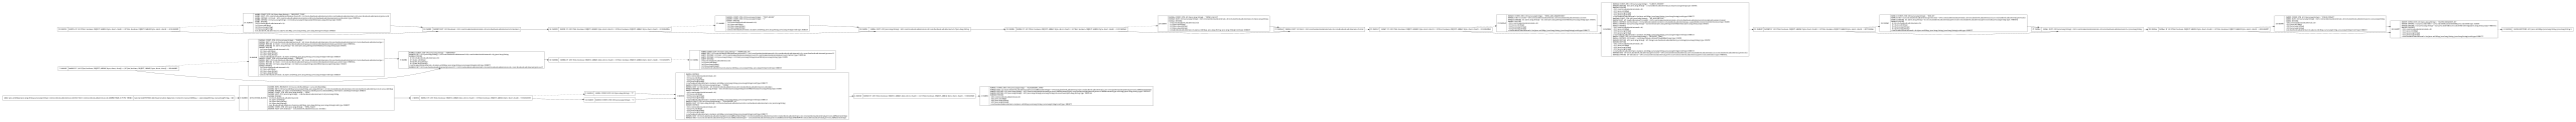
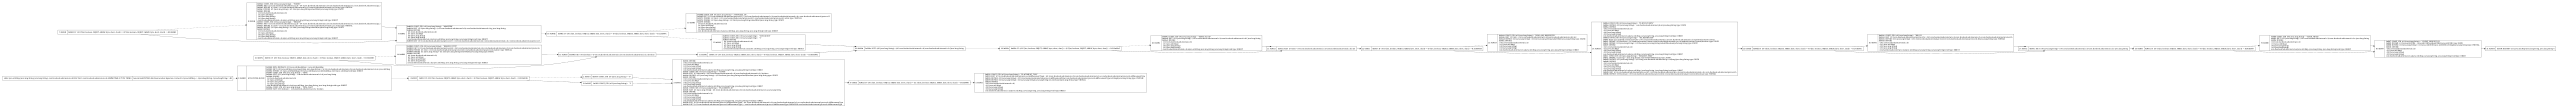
  digraph {
    fontname="Noto Serif"
    rankdir=LR
    node [fontname="Noto Serif" shape=record]
    edge [fontname="Noto Serif"]
    n1 [label="{0\:\ 0x0000|MTH_ENTER_BLOCK\l|0x0000: NEW_INSTANCE  (r1 I:java.util.HashMap) =  java.util.HashMap \l0x0002: IGET  (r0 I:java.util.Map\<java.lang.String, java.lang.String\>) = (r4 I:com.facebook.ads.internal.o.b) com.facebook.ads.internal.o.b.m java.util.Map \l0x0004: INVOKE  (r1 I:java.util.HashMap), (r0 I:java.util.Map) java.util.HashMap.\<init\>(java.util.Map):void type: DIRECT \l0x0007: CONST_STR  (r0 I:java.lang.String) =  \"IDFA\" \l0x0009: SGET  (r2 I:java.lang.String) =  com.facebook.ads.internal.c.b.b java.lang.String \l0x000b: INVOKE  \l  (r4 I:com.facebook.ads.internal.o.b)\l  (r1 I:java.util.Map)\l  (r0 I:java.lang.String)\l  (r2 I:java.lang.String)\l com.facebook.ads.internal.o.b.a(java.util.Map, java.lang.String, java.lang.String):void type: DIRECT \l0x000e: CONST_STR  (r2 I:java.lang.String) =  \"IDFA_FLAG\" \l0x0010: SGET  (r0 I:boolean) =  com.facebook.ads.internal.c.b.c boolean \l}"]
    n2 [label="{1\:\ 0x0012|0x0012: IF  (r0 I:?[int, boolean, OBJECT, ARRAY, byte, short, char]) == (0 ?[int, boolean, OBJECT, ARRAY, byte, short, char])  \-\> B:32:0x0105 \l}"]
    n3 [label="{2\:\ 0x0014|0x0014: CONST_STR  (r0 I:java.lang.String) =  \"0\" \l}"]
    n4 [label="{32\:\ 0x0105|0x0105: CONST_STR  (r0 I:java.lang.String) =  \"1\" \l}"]
    n5 [label="{3\:\ 0x0016|0x0016: INVOKE  \l  (r4 I:com.facebook.ads.internal.o.b)\l  (r1 I:java.util.Map)\l  (r2 I:java.lang.String)\l  (r0 I:java.lang.String)\l com.facebook.ads.internal.o.b.a(java.util.Map, java.lang.String, java.lang.String):void type: DIRECT \l0x0019: CONST_STR  (r0 I:java.lang.String) =  \"COPPA\" \l0x001b: IGET  (r2 I:boolean) = (r4 I:com.facebook.ads.internal.o.b) com.facebook.ads.internal.o.b.j boolean \l0x001d: INVOKE  (r2 I:java.lang.String) = (r2 I:boolean) java.lang.String.valueOf(boolean):java.lang.String type: STATIC \l0x0021: INVOKE  \l  (r4 I:com.facebook.ads.internal.o.b)\l  (r1 I:java.util.Map)\l  (r0 I:java.lang.String)\l  (r2 I:java.lang.String)\l com.facebook.ads.internal.o.b.a(java.util.Map, java.lang.String, java.lang.String):void type: DIRECT \l0x0024: CONST_STR  (r0 I:java.lang.String) =  \"PLACEMENT_ID\" \l0x0026: IGET  (r2 I:java.lang.String) = (r4 I:com.facebook.ads.internal.o.b) com.facebook.ads.internal.o.b.a java.lang.String \l0x0028: INVOKE  \l  (r4 I:com.facebook.ads.internal.o.b)\l  (r1 I:java.util.Map)\l  (r0 I:java.lang.String)\l  (r2 I:java.lang.String)\l com.facebook.ads.internal.o.b.a(java.util.Map, java.lang.String, java.lang.String):void type: DIRECT \l0x002b: IGET  (r0 I:com.facebook.ads.internal.protocol.AdPlacementType) = (r4 I:com.facebook.ads.internal.o.b) com.facebook.ads.internal.o.b.e com.facebook.ads.internal.protocol.AdPlacementType \l0x002d: SGET  (r2 I:com.facebook.ads.internal.protocol.AdPlacementType) =  com.facebook.ads.internal.protocol.AdPlacementType.UNKNOWN com.facebook.ads.internal.protocol.AdPlacementType \l}"]
    n6 [label="{4\:\ 0x002f|0x002f: IF  (r0 I:?[int, boolean, OBJECT, ARRAY, byte, short, char]) == (r2 I:?[int, boolean, OBJECT, ARRAY, byte, short, char])  \-\> B:6:0x0040 \l}"]
    n7 [label="{5\:\ 0x0031|0x0031: CONST_STR  (r0 I:java.lang.String) =  \"PLACEMENT_TYPE\" \l0x0033: IGET  (r2 I:com.facebook.ads.internal.protocol.AdPlacementType) = (r4 I:com.facebook.ads.internal.o.b) com.facebook.ads.internal.o.b.e com.facebook.ads.internal.protocol.AdPlacementType \l0x0035: INVOKE  (r2 I:java.lang.String) = (r2 I:com.facebook.ads.internal.protocol.AdPlacementType) com.facebook.ads.internal.protocol.AdPlacementType.toString():java.lang.String type: VIRTUAL \l0x0039: INVOKE  (r2 I:java.lang.String) = (r2 I:java.lang.String) java.lang.String.toLowerCase():java.lang.String type: VIRTUAL \l0x003d: INVOKE  \l  (r4 I:com.facebook.ads.internal.o.b)\l  (r1 I:java.util.Map)\l  (r0 I:java.lang.String)\l  (r2 I:java.lang.String)\l com.facebook.ads.internal.o.b.a(java.util.Map, java.lang.String, java.lang.String):void type: DIRECT \l}"]
    n8 [label="{7\:\ 0x0042|0x0042: IF  (r0 I:?[int, boolean, OBJECT, ARRAY, byte, short, char]) == (0 ?[int, boolean, OBJECT, ARRAY, byte, short, char])  \-\> B:9:0x0062 \l}"]
    n9 [label="{8\:\ 0x0044|0x0044: CONST_STR  (r0 I:java.lang.String) =  \"WIDTH\" \l0x0046: IGET  (r2 I:com.facebook.ads.internal.q.a.l) = (r4 I:com.facebook.ads.internal.o.b) com.facebook.ads.internal.o.b.l com.facebook.ads.internal.q.a.l \l0x0048: INVOKE  (r2 I:int) = (r2 I:com.facebook.ads.internal.q.a.l) com.facebook.ads.internal.q.a.l.b():int type: VIRTUAL \l0x004c: INVOKE  (r2 I:java.lang.String) = (r2 I:int) java.lang.String.valueOf(int):java.lang.String type: STATIC \l0x0050: INVOKE  \l  (r4 I:com.facebook.ads.internal.o.b)\l  (r1 I:java.util.Map)\l  (r0 I:java.lang.String)\l  (r2 I:java.lang.String)\l com.facebook.ads.internal.o.b.a(java.util.Map, java.lang.String, java.lang.String):void type: DIRECT \l0x0053: CONST_STR  (r0 I:java.lang.String) =  \"HEIGHT\" \l0x0055: IGET  (r2 I:com.facebook.ads.internal.q.a.l) = (r4 I:com.facebook.ads.internal.o.b) com.facebook.ads.internal.o.b.l com.facebook.ads.internal.q.a.l \l0x0057: INVOKE  (r2 I:int) = (r2 I:com.facebook.ads.internal.q.a.l) com.facebook.ads.internal.q.a.l.a():int type: VIRTUAL \l0x005b: INVOKE  (r2 I:java.lang.String) = (r2 I:int) java.lang.String.valueOf(int):java.lang.String type: STATIC \l0x005f: INVOKE  \l  (r4 I:com.facebook.ads.internal.o.b)\l  (r1 I:java.util.Map)\l  (r0 I:java.lang.String)\l  (r2 I:java.lang.String)\l com.facebook.ads.internal.o.b.a(java.util.Map, java.lang.String, java.lang.String):void type: DIRECT \l}"]
    n10 [label="{9\:\ 0x0062|0x0062: CONST_STR  (r0 I:java.lang.String) =  \"ADAPTERS\" \l0x0064: IGET  (r2 I:java.lang.String) = (r4 I:com.facebook.ads.internal.o.b) com.facebook.ads.internal.o.b.g java.lang.String \l0x0066: INVOKE  \l  (r4 I:com.facebook.ads.internal.o.b)\l  (r1 I:java.util.Map)\l  (r0 I:java.lang.String)\l  (r2 I:java.lang.String)\l com.facebook.ads.internal.o.b.a(java.util.Map, java.lang.String, java.lang.String):void type: DIRECT \l0x0069: IGET  (r0 I:com.facebook.ads.internal.protocol.f) = (r4 I:com.facebook.ads.internal.o.b) com.facebook.ads.internal.o.b.c com.facebook.ads.internal.protocol.f \l}"]
    n11 [label="{10\:\ 0x006b|0x006b: IF  (r0 I:?[int, boolean, OBJECT, ARRAY, byte, short, char]) == (0 ?[int, boolean, OBJECT, ARRAY, byte, short, char])  \-\> B:12:0x007c \l}"]
    n12 [label="{11\:\ 0x006d|0x006d: CONST_STR  (r0 I:java.lang.String) =  \"TEMPLATE_ID\" \l0x006f: IGET  (r2 I:com.facebook.ads.internal.protocol.f) = (r4 I:com.facebook.ads.internal.o.b) com.facebook.ads.internal.o.b.c com.facebook.ads.internal.protocol.f \l0x0071: INVOKE  (r2 I:int) = (r2 I:com.facebook.ads.internal.protocol.f) com.facebook.ads.internal.protocol.f.a():int type: VIRTUAL \l0x0075: INVOKE  (r2 I:java.lang.String) = (r2 I:int) java.lang.String.valueOf(int):java.lang.String type: STATIC \l0x0079: INVOKE  \l  (r4 I:com.facebook.ads.internal.o.b)\l  (r1 I:java.util.Map)\l  (r0 I:java.lang.String)\l  (r2 I:java.lang.String)\l com.facebook.ads.internal.o.b.a(java.util.Map, java.lang.String, java.lang.String):void type: DIRECT \l}"]
    n13 [label="{13\:\ 0x007e|0x007e: IF  (r0 I:?[int, boolean, OBJECT, ARRAY, byte, short, char]) == (0 ?[int, boolean, OBJECT, ARRAY, byte, short, char])  \-\> B:15:0x008f \l}"]
    n14 [label="{14\:\ 0x0080|0x0080: CONST_STR  (r0 I:java.lang.String) =  \"REQUEST_TYPE\" \l0x0082: IGET  (r2 I:com.facebook.ads.internal.protocol.d) = (r4 I:com.facebook.ads.internal.o.b) com.facebook.ads.internal.o.b.h com.facebook.ads.internal.protocol.d \l0x0084: INVOKE  (r2 I:int) = (r2 I:com.facebook.ads.internal.protocol.d) com.facebook.ads.internal.protocol.d.a():int type: VIRTUAL \l0x0088: INVOKE  (r2 I:java.lang.String) = (r2 I:int) java.lang.String.valueOf(int):java.lang.String type: STATIC \l0x008c: INVOKE  \l  (r4 I:com.facebook.ads.internal.o.b)\l  (r1 I:java.util.Map)\l  (r0 I:java.lang.String)\l  (r2 I:java.lang.String)\l com.facebook.ads.internal.o.b.a(java.util.Map, java.lang.String, java.lang.String):void type: DIRECT \l}"]
    n15 [label="{15\:\ 0x008f|0x008f: IGET  (r0 I:boolean) = (r4 I:com.facebook.ads.internal.o.b) com.facebook.ads.internal.o.b.i boolean \l}"]
    n16 [label="{16\:\ 0x0091|0x0091: IF  (r0 I:?[int, boolean, OBJECT, ARRAY, byte, short, char]) == (0 ?[int, boolean, OBJECT, ARRAY, byte, short, char])  \-\> B:18:0x009a \l}"]
    n17 [label="{17\:\ 0x0093|0x0093: CONST_STR  (r0 I:java.lang.String) =  \"TEST_MODE\" \l0x0095: CONST_STR  (r2 I:java.lang.String) =  \"1\" \l0x0097: INVOKE  \l  (r4 I:com.facebook.ads.internal.o.b)\l  (r1 I:java.util.Map)\l  (r0 I:java.lang.String)\l  (r2 I:java.lang.String)\l com.facebook.ads.internal.o.b.a(java.util.Map, java.lang.String, java.lang.String):void type: DIRECT \l}"]
    n18 [label="{18\:\ 0x009a|0x009a: IGET  (r0 I:java.lang.String) = (r4 I:com.facebook.ads.internal.o.b) com.facebook.ads.internal.o.b.f java.lang.String \l}"]
    n19 [label="{19\:\ 0x009c|0x009c: IF  (r0 I:?[int, boolean, OBJECT, ARRAY, byte, short, char]) == (0 ?[int, boolean, OBJECT, ARRAY, byte, short, char])  \-\> B:21:0x00a5 \l}"]
    n20 [label="{20\:\ 0x009e|0x009e: CONST_STR  (r0 I:java.lang.String) =  \"DEMO_AD_ID\" \l0x00a0: IGET  (r2 I:java.lang.String) = (r4 I:com.facebook.ads.internal.o.b) com.facebook.ads.internal.o.b.f java.lang.String \l0x00a2: INVOKE  \l  (r4 I:com.facebook.ads.internal.o.b)\l  (r1 I:java.util.Map)\l  (r0 I:java.lang.String)\l  (r2 I:java.lang.String)\l com.facebook.ads.internal.o.b.a(java.util.Map, java.lang.String, java.lang.String):void type: DIRECT \l}"]
    n21 [label="{21\:\ 0x00a5|0x00a5: IGET  (r0 I:int) = (r4 I:com.facebook.ads.internal.o.b) com.facebook.ads.internal.o.b.k int \l}"]
    n22 [label="{22\:\ 0x00a7|0x00a7: IF  (r0 I:?[int, boolean, OBJECT, ARRAY, byte, short, char]) == (0 ?[int, boolean, OBJECT, ARRAY, byte, short, char])  \-\> B:24:0x00b4 \l}"]
    n23 [label="{23\:\ 0x00a9|0x00a9: CONST_STR  (r0 I:java.lang.String) =  \"NUM_ADS_REQUESTED\" \l0x00ab: IGET  (r2 I:int) = (r4 I:com.facebook.ads.internal.o.b) com.facebook.ads.internal.o.b.k int \l0x00ad: INVOKE  (r2 I:java.lang.String) = (r2 I:int) java.lang.String.valueOf(int):java.lang.String type: STATIC \l0x00b1: INVOKE  \l  (r4 I:com.facebook.ads.internal.o.b)\l  (r1 I:java.util.Map)\l  (r0 I:java.lang.String)\l  (r2 I:java.lang.String)\l com.facebook.ads.internal.o.b.a(java.util.Map, java.lang.String, java.lang.String):void type: DIRECT \l}"]
    n24 [label="{24\:\ 0x00b4|0x00b4: CONST_STR  (r0 I:java.lang.String) =  \"CLIENT_EVENTS\" \l0x00b6: INVOKE  (r2 I:java.lang.String) =  com.facebook.ads.internal.j.b.a():java.lang.String type: STATIC \l0x00ba: INVOKE  \l  (r4 I:com.facebook.ads.internal.o.b)\l  (r1 I:java.util.Map)\l  (r0 I:java.lang.String)\l  (r2 I:java.lang.String)\l com.facebook.ads.internal.o.b.a(java.util.Map, java.lang.String, java.lang.String):void type: DIRECT \l0x00bd: CONST_STR  (r0 I:java.lang.String) =  \"KG_RESTRICTED\" \l0x00bf: IGET  (r2 I:android.content.Context) = (r4 I:com.facebook.ads.internal.o.b) com.facebook.ads.internal.o.b.b android.content.Context \l0x00c1: INVOKE  (r2 I:boolean) = (r2 I:android.content.Context) com.facebook.ads.internal.q.a.z.a(android.content.Context):boolean type: STATIC \l0x00c5: INVOKE  (r2 I:java.lang.String) = (r2 I:boolean) java.lang.String.valueOf(boolean):java.lang.String type: STATIC \l0x00c9: INVOKE  \l  (r4 I:com.facebook.ads.internal.o.b)\l  (r1 I:java.util.Map)\l  (r0 I:java.lang.String)\l  (r2 I:java.lang.String)\l com.facebook.ads.internal.o.b.a(java.util.Map, java.lang.String, java.lang.String):void type: DIRECT \l0x00cc: CONST_STR  (r0 I:java.lang.String) =  \"REQUEST_TIME\" \l0x00ce: INVOKE  (r2 I:long) =  java.lang.System.currentTimeMillis():long type: STATIC \l0x00d2: INVOKE  (r2 I:java.lang.String) = (r2 I:long) com.facebook.ads.internal.q.a.t.a(long):java.lang.String type: STATIC \l0x00d6: INVOKE  \l  (r4 I:com.facebook.ads.internal.o.b)\l  (r1 I:java.util.Map)\l  (r0 I:java.lang.String)\l  (r2 I:java.lang.String)\l com.facebook.ads.internal.o.b.a(java.util.Map, java.lang.String, java.lang.String):void type: DIRECT \l0x00d9: IGET  (r0 I:com.facebook.ads.internal.protocol.h) = (r4 I:com.facebook.ads.internal.o.b) com.facebook.ads.internal.o.b.n com.facebook.ads.internal.protocol.h \l0x00db: INVOKE  (r0 I:boolean) = (r0 I:com.facebook.ads.internal.protocol.h) com.facebook.ads.internal.protocol.h.c():boolean type: VIRTUAL \l}"]
    n25 [label="{25\:\ 0x00df|0x00df: IF  (r0 I:?[int, boolean, OBJECT, ARRAY, byte, short, char]) == (0 ?[int, boolean, OBJECT, ARRAY, byte, short, char])  \-\> B:27:0x00ec \l}"]
    n26 [label="{26\:\ 0x00e1|0x00e1: CONST_STR  (r0 I:java.lang.String) =  \"BID_ID\" \l0x00e3: IGET  (r2 I:com.facebook.ads.internal.protocol.h) = (r4 I:com.facebook.ads.internal.o.b) com.facebook.ads.internal.o.b.n com.facebook.ads.internal.protocol.h \l0x00e5: INVOKE  (r2 I:java.lang.String) = (r2 I:com.facebook.ads.internal.protocol.h) com.facebook.ads.internal.protocol.h.d():java.lang.String type: VIRTUAL \l0x00e9: INVOKE  \l  (r4 I:com.facebook.ads.internal.o.b)\l  (r1 I:java.util.Map)\l  (r0 I:java.lang.String)\l  (r2 I:java.lang.String)\l com.facebook.ads.internal.o.b.a(java.util.Map, java.lang.String, java.lang.String):void type: DIRECT \l}"]
    n27 [label="{27\:\ 0x00ec|0x00ec: IGET  (r0 I:java.lang.String) = (r4 I:com.facebook.ads.internal.o.b) com.facebook.ads.internal.o.b.o java.lang.String \l}"]
    n28 [label="{28\:\ 0x00ee|0x00ee: IF  (r0 I:?[int, boolean, OBJECT, ARRAY, byte, short, char]) == (0 ?[int, boolean, OBJECT, ARRAY, byte, short, char])  \-\> B:30:0x00f7 \l}"]
    n29 [label="{29\:\ 0x00f0|0x00f0: CONST_STR  (r0 I:java.lang.String) =  \"STACK_TRACE\" \l0x00f2: IGET  (r2 I:java.lang.String) = (r4 I:com.facebook.ads.internal.o.b) com.facebook.ads.internal.o.b.o java.lang.String \l0x00f4: INVOKE  \l  (r4 I:com.facebook.ads.internal.o.b)\l  (r1 I:java.util.Map)\l  (r0 I:java.lang.String)\l  (r2 I:java.lang.String)\l com.facebook.ads.internal.o.b.a(java.util.Map, java.lang.String, java.lang.String):void type: DIRECT \l}"]
    n30 [label="{30\:\ 0x00f7|0x00f7: CONST_STR  (r0 I:java.lang.String) =  \"CLIENT_REQUEST_ID\" \l0x00f9: INVOKE  (r2 I:java.util.UUID) =  java.util.UUID.randomUUID():java.util.UUID type: STATIC \l0x00fd: INVOKE  (r2 I:java.lang.String) = (r2 I:java.util.UUID) java.util.UUID.toString():java.lang.String type: VIRTUAL \l0x0101: INVOKE  \l  (r4 I:com.facebook.ads.internal.o.b)\l  (r1 I:java.util.Map)\l  (r0 I:java.lang.String)\l  (r2 I:java.lang.String)\l com.facebook.ads.internal.o.b.a(java.util.Map, java.lang.String, java.lang.String):void type: DIRECT \l}"]
    n31 [label="{31\:\ 0x0104|0x0104: RETURN  (r1 I:java.util.Map\<java.lang.String, java.lang.String\>) \l}"]
    n32 [label="{public java.util.Map\<java.lang.String, java.lang.String\> com.facebook.ads.internal.o.b.f((r4 'this' I:com.facebook.ads.internal.o.b A[IMMUTABLE_TYPE, THIS]))  | Annotation[SYSTEM, dalvik.annotation.Signature, \{value=[(), Ljava\/util\/Map, \<, Ljava\/lang\/String;, Ljava\/lang\/String;, \>;]\}]\l}"]
    n1 -> n2
    n2 -> n3 [style=dashed]
    n2 -> n4
    n3 -> n5
    n4 -> n5
    n5 -> n6
    n6 -> n7 [style=dashed]
    n8 -> n9 [style=dashed]
    n8 -> n10
    n9 -> n10
    n10 -> n11
    n11 -> n12 [style=dashed]
    n13 -> n14 [style=dashed]
    n13 -> n15
    n14 -> n15
    n15 -> n16
-   n16 -> n17 [style=dashed]
+   n11 -> n17 [style=dashed]
    n16 -> n18
    n17 -> n18
    n18 -> n19
    n19 -> n20 [style=dashed]
    n19 -> n21
    n20 -> n21
    n21 -> n22
    n22 -> n23 [style=dashed]
    n22 -> n24
    n23 -> n24
    n24 -> n25
    n25 -> n26 [style=dashed]
    n25 -> n27
    n26 -> n27
    n27 -> n28
    n28 -> n29 [style=dashed]
    n28 -> n30
    n29 -> n30
    n30 -> n31
    n32 -> n1
  }
